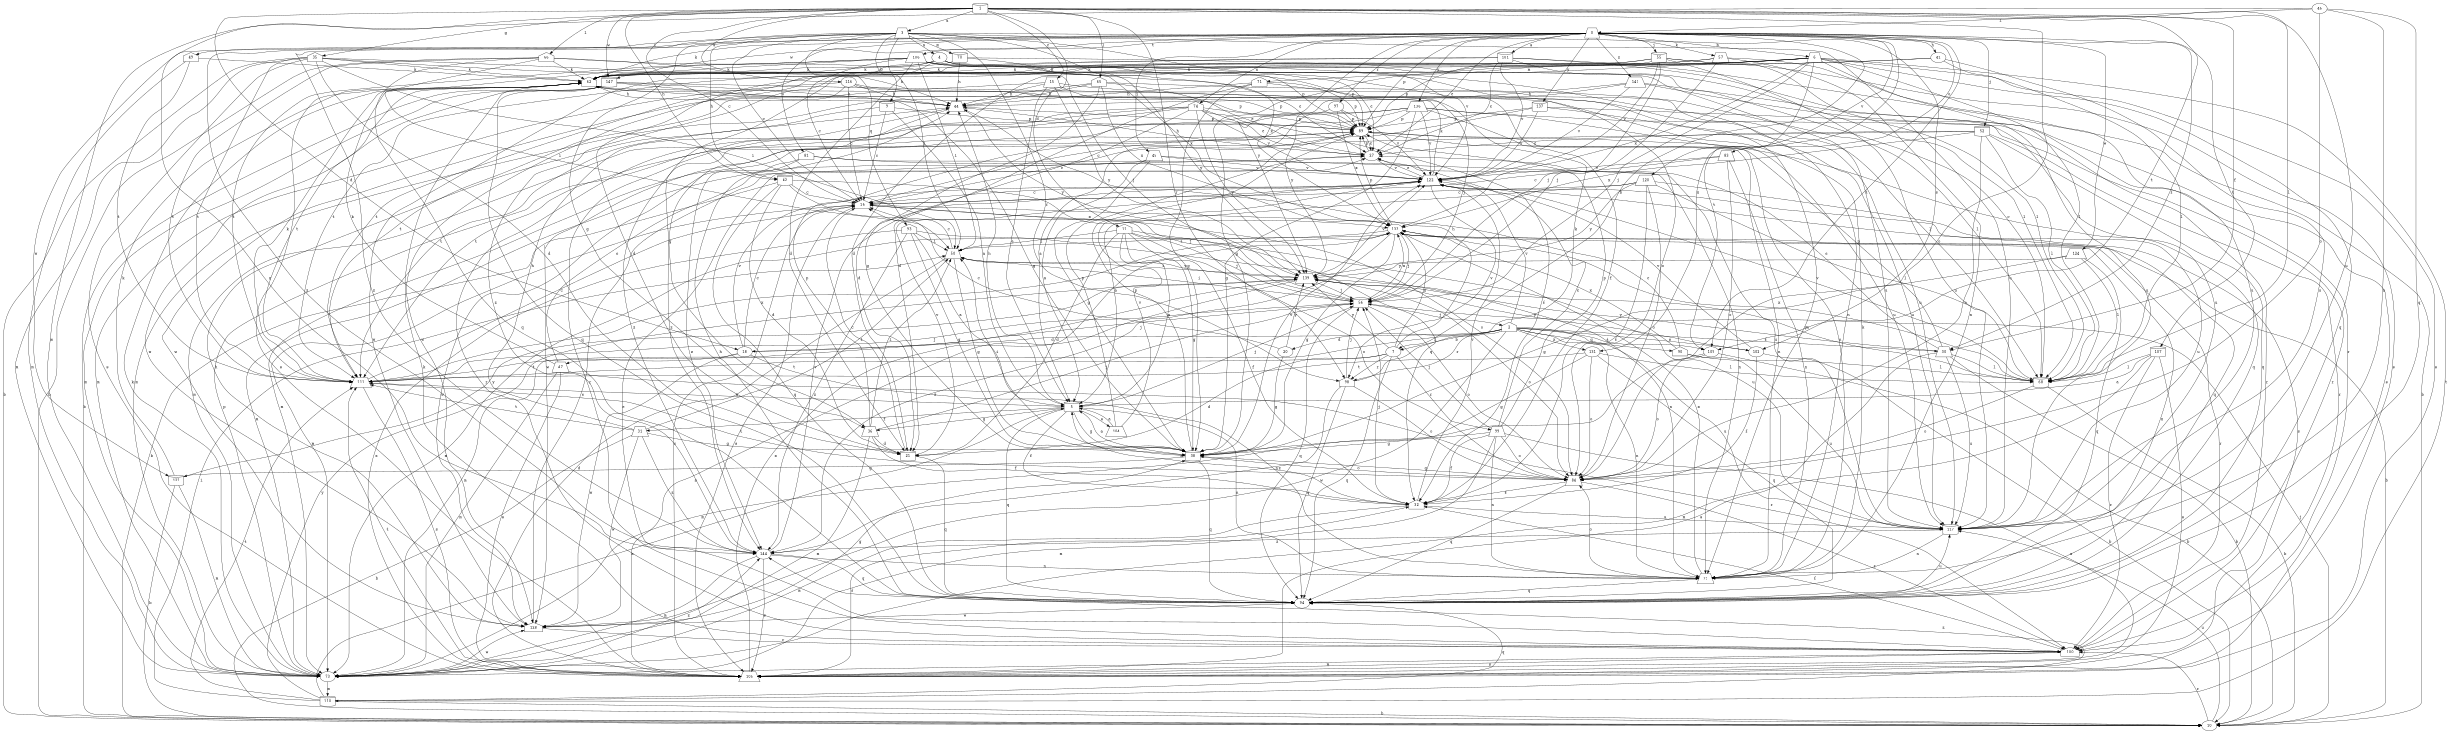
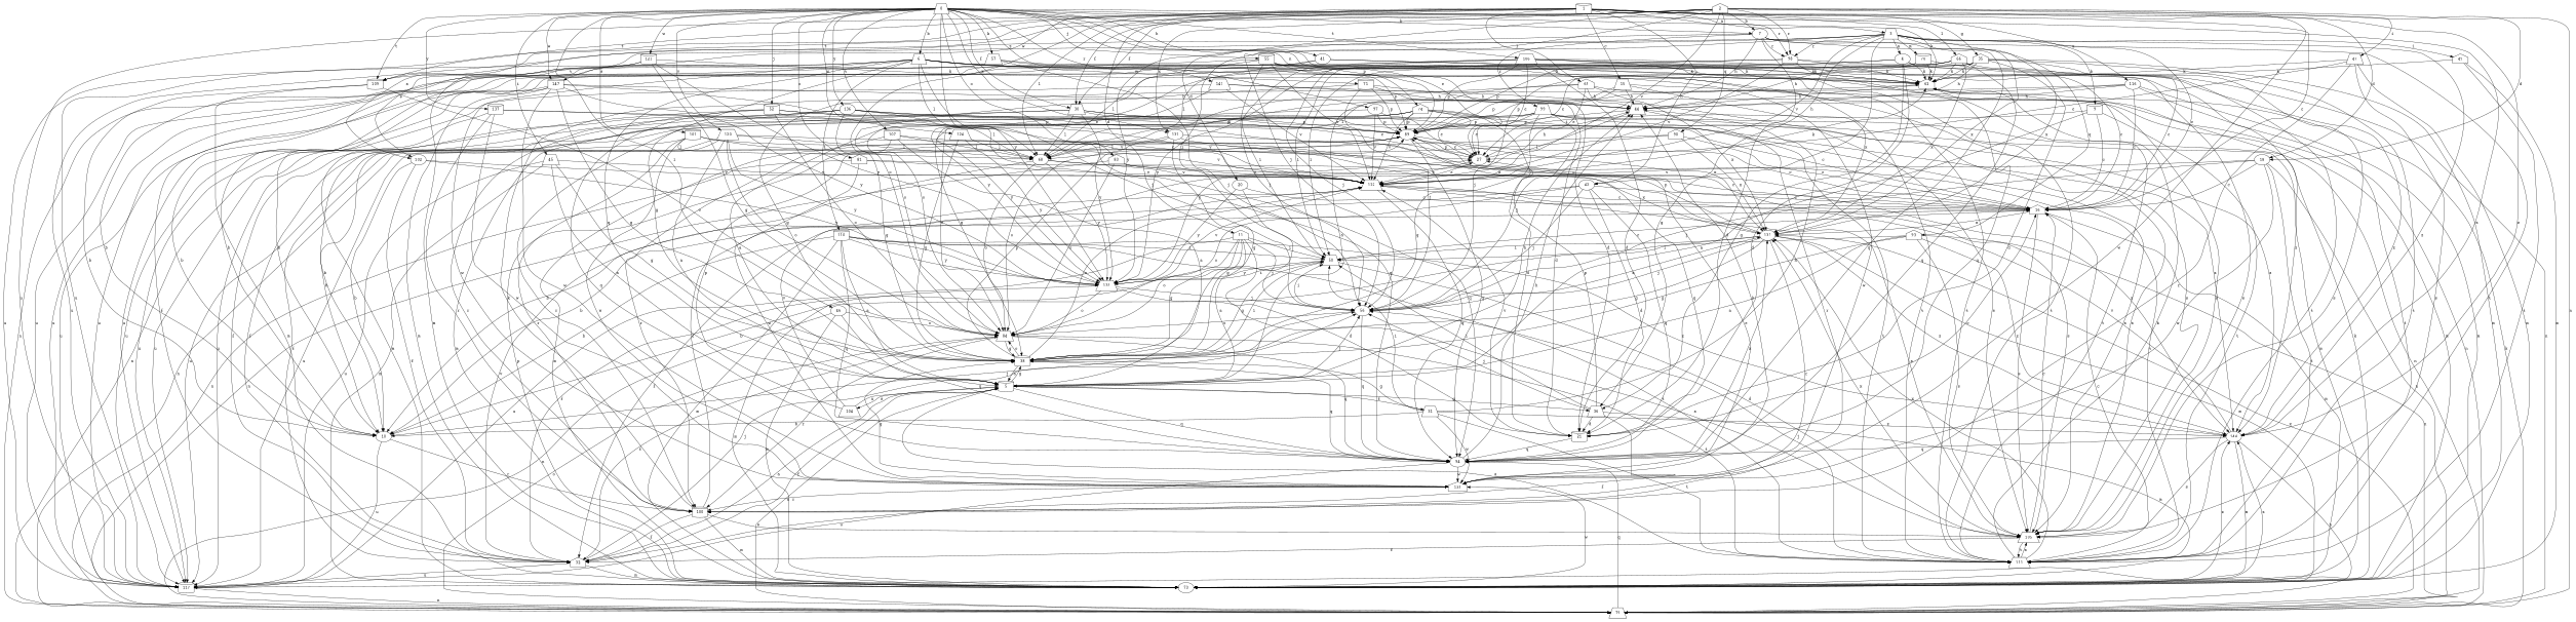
  strict digraph {
    fontname="Courier Prime"
    node [fontname="Courier Prime" shape=trapezium]
    edge [fontname="Courier Prime"]
    0
    6
    7 [shape=ellipse]
    27 [shape=ellipse]
    30
    41 [shape=ellipse]
    45
    46 [shape=ellipse]
    52 [shape=cylinder]
    55 [shape=cylinder]
    57
    62 [shape=house]
    74 [shape=house]
    81 [shape=house]
-   83
+   83 [shape=house]
    89 [shape=ellipse]
    97 [shape=ellipse]
    101 [shape=cylinder]
    106
    107 [shape=cylinder]
-   109 [shape=ellipse]
+   109 [shape=cylinder]
    120
    123 [shape=cylinder]
    124
    n25 [label=147 shape=cylinder]
    131 [shape=ellipse]
-   136
+   136 [shape=ellipse]
    137 [shape=cylinder]
    139
    143
    144 [shape=ellipse]
-   68 [shape=cylinder]
+   68 [shape=ellipse]
    117 [shape=cylinder]
-   56 [shape=cylinder]
+   56 [shape=ellipse]
    128 [shape=house]
    133 [shape=ellipse]
    21 [shape=cylinder]
    38 [shape=cylinder]
    94 [shape=ellipse]
-   71 [shape=house]
+   71 [shape=cylinder]
    105
    110 [shape=cylinder]
    98 [shape=house]
    44
    99
    111
    122
    10 [shape=ellipse]
    5 [shape=cylinder]
    73 [shape=ellipse]
    84
    79
-   100 [shape=house]
+   100 [shape=cylinder]
    32 [shape=house]
    16 [shape=house]
    50
    1 [shape=cylinder]
    3
    15
    n60 [label=11 shape=house]
    18 [shape=ellipse]
    35 [shape=house]
-   42 [shape=cylinder]
+   42 [shape=ellipse]
    65 [shape=house]
    66 [shape=house]
    116 [shape=ellipse]
    102 [shape=ellipse]
    4 [shape=ellipse]
    9 [shape=cylinder]
    36
    49 [shape=house]
    70 [shape=cylinder]
    93 [shape=house]
    2 [shape=house]
    20 [shape=ellipse]
    47
    90 [shape=house]
    31
    104
    0 -> 6 [label=b]
    0 -> 7 [label=b]
    0 -> 27 [label=e]
    0 -> 30 [label=f]
    0 -> 41 [label=h]
    0 -> 45 [label=i]
-   46 -> 0 [label=i]
+   0 -> 46 [label=i]
    0 -> 52 [label=j]
    0 -> 55 [label=j]
    0 -> 57 [label=k]
    0 -> 62 [label=k]
    0 -> 74 [label=n]
    0 -> 81 [label=o]
    0 -> 83 [label=o]
    0 -> 89 [label=p]
    0 -> 97 [label=r]
    0 -> 101 [label=s]
    0 -> 106 [label=t]
    0 -> 107 [label=t]
    0 -> 109 [label=t]
    0 -> 120 [label=v]
    0 -> 123 [label=w]
    0 -> 124 [label=w]
    0 -> n25 [label=w]
    0 -> 131 [label=x]
    0 -> 136 [label=y]
    0 -> 137 [label=y]
    0 -> 139 [label=y]
    0 -> 143 [label=z]
    0 -> 144 [label=z]
    6 -> 62 [label=k]
    6 -> 109 [label=t]
    6 -> 68 [label=l]
    6 -> 117 [label=u]
    6 -> 56 [label=j]
    6 -> 128 [label=w]
    6 -> 133 [label=x]
    6 -> 21 [label=d]
    6 -> 38 [label=g]
-   6 -> 94 [label=q]
+   6 -> 5 [label=q]
    6 -> 71 [label=m]
    6 -> 105 [label=s]
    6 -> 110 [label=t]
    7 -> 139 [label=y]
    7 -> 133 [label=x]
    7 -> 21 [label=d]
    7 -> 94 [label=q]
    7 -> 98 [label=r]
    7 -> 44 [label=h]
    7 -> 99 [label=r]
    7 -> 111 [label=t]
    27 -> 89 [label=p]
    27 -> 44 [label=h]
    27 -> 122 [label=v]
    30 -> 27 [label=e]
    30 -> 89 [label=p]
    30 -> 139 [label=y]
    30 -> 68 [label=l]
    30 -> 117 [label=u]
    30 -> 105 [label=s]
    30 -> 10 [label=b]
    41 -> 62 [label=k]
    41 -> 144 [label=z]
    41 -> 68 [label=l]
    41 -> 117 [label=u]
    45 -> 117 [label=u]
    45 -> 38 [label=g]
    45 -> 122 [label=v]
    45 -> 5 [label=a]
    45 -> 73 [label=m]
    46 -> 94 [label=q]
    46 -> 73 [label=m]
    46 -> 84 [label=o]
    46 -> 79 [label=n]
-   52 -> 27 [label=e]
+   52 -> 89 [label=e]
    52 -> 68 [label=l]
    52 -> 133 [label=x]
    52 -> 94 [label=q]
    52 -> 73 [label=m]
    52 -> 84 [label=o]
    52 -> 100 [label=r]
    55 -> 62 [label=k]
    55 -> 89 [label=p]
    55 -> 68 [label=l]
    55 -> 117 [label=u]
    55 -> 56 [label=j]
    55 -> 105 [label=s]
    55 -> 111 [label=t]
    55 -> 122 [label=v]
    57 -> 62 [label=k]
    57 -> 117 [label=u]
    57 -> 56 [label=j]
    57 -> 111 [label=t]
    57 -> 79 [label=n]
    62 -> 44 [label=h]
    62 -> 111 [label=t]
    74 -> 27 [label=e]
    74 -> 89 [label=p]
    74 -> 139 [label=y]
    74 -> 144 [label=z]
    74 -> 21 [label=d]
    74 -> 111 [label=t]
    74 -> 122 [label=v]
    74 -> 100 [label=r]
    74 -> 32 [label=f]
    81 -> 144 [label=z]
    81 -> 128 [label=w]
    81 -> 122 [label=v]
    81 -> 79 [label=n]
    83 -> 122 [label=v]
    83 -> 84 [label=o]
    83 -> 79 [label=n]
    83 -> 16 [label=c]
    89 -> 27 [label=e]
    89 -> 94 [label=q]
    89 -> 79 [label=n]
    89 -> 16 [label=c]
    97 -> 89 [label=p]
    97 -> 133 [label=x]
    97 -> 122 [label=v]
    97 -> 5 [label=a]
    101 -> 27 [label=e]
-   101 -> 62 [label=k]
    101 -> 68 [label=l]
    101 -> 128 [label=w]
    101 -> 122 [label=v]
    101 -> 10 [label=b]
    101 -> 100 [label=r]
    106 -> 27 [label=e]
    106 -> 62 [label=k]
    106 -> 89 [label=p]
    106 -> 21 [label=d]
    106 -> 105 [label=s]
    106 -> 111 [label=t]
    106 -> 84 [label=o]
    106 -> 32 [label=f]
    106 -> 16 [label=c]
    106 -> 50 [label=i]
    107 -> 68 [label=l]
    107 -> 105 [label=s]
    107 -> 5 [label=a]
    107 -> 73 [label=m]
    107 -> 100 [label=r]
    109 -> 10 [label=b]
    109 -> 73 [label=m]
    109 -> 84 [label=o]
    120 -> 139 [label=y]
    120 -> 68 [label=l]
    120 -> 117 [label=u]
    120 -> 5 [label=a]
    120 -> 84 [label=o]
    120 -> 32 [label=f]
    120 -> 16 [label=c]
    123 -> 62 [label=k]
    123 -> 139 [label=y]
-   38 -> 123 [label=g]
+   123 -> 38 [label=g]
    123 -> 10 [label=b]
    123 -> 73 [label=m]
    124 -> 139 [label=y]
    124 -> 68 [label=l]
    124 -> 38 [label=g]
    124 -> 94 [label=q]
-   15 -> 139 [label=y]
+   n25 -> 139 [label=y]
    n25 -> 117 [label=u]
    n25 -> 128 [label=w]
    n25 -> 38 [label=g]
    n25 -> 94 [label=q]
    n25 -> 44 [label=h]
    n25 -> 10 [label=b]
    n25 -> 73 [label=m]
    131 -> 68 [label=l]
    131 -> 38 [label=g]
    131 -> 94 [label=q]
    131 -> 111 [label=t]
    131 -> 84 [label=o]
    136 -> 89 [label=p]
    136 -> 144 [label=z]
    136 -> 117 [label=u]
    136 -> 38 [label=g]
    136 -> 122 [label=v]
    136 -> 73 [label=m]
    136 -> 79 [label=n]
-   136 -> 100 [label=r]
    136 -> 16 [label=c]
    137 -> 89 [label=p]
    137 -> 117 [label=u]
    137 -> 128 [label=w]
    137 -> 122 [label=v]
    137 -> 100 [label=r]
    139 -> 56 [label=j]
    139 -> 105 [label=s]
    139 -> 122 [label=v]
    139 -> 73 [label=m]
    139 -> 84 [label=o]
    139 -> 50 [label=i]
    143 -> 139 [label=y]
    143 -> 117 [label=u]
    143 -> 105 [label=s]
    143 -> 44 [label=h]
    143 -> 122 [label=v]
    144 -> 94 [label=q]
    144 -> 105 [label=s]
    144 -> 122 [label=v]
    144 -> 73 [label=m]
    144 -> 79 [label=n]
    68 -> 139 [label=y]
    68 -> 133 [label=x]
    68 -> 122 [label=v]
    68 -> 10 [label=b]
    68 -> 84 [label=o]
    117 -> 144 [label=z]
    117 -> 79 [label=n]
    56 -> 133 [label=x]
    56 -> 94 [label=q]
    56 -> 84 [label=o]
    56 -> 50 [label=i]
    128 -> 27 [label=e]
    128 -> 38 [label=g]
    128 -> 44 [label=h]
    128 -> 100 [label=r]
    133 -> 89 [label=p]
    133 -> 144 [label=z]
    133 -> 56 [label=j]
    133 -> 38 [label=g]
    133 -> 10 [label=b]
    133 -> 73 [label=m]
    133 -> 100 [label=r]
    133 -> 50 [label=i]
    21 -> 94 [label=q]
    21 -> 122 [label=v]
    21 -> 16 [label=c]
    38 -> 89 [label=p]
    38 -> 94 [label=q]
    38 -> 122 [label=v]
    38 -> 5 [label=a]
    38 -> 84 [label=o]
    38 -> 50 [label=i]
    94 -> 117 [label=u]
    94 -> 128 [label=w]
    94 -> 133 [label=x]
    94 -> 44 [label=h]
    71 -> 89 [label=p]
    71 -> 56 [label=j]
    71 -> 21 [label=d]
    71 -> 38 [label=g]
    71 -> 44 [label=h]
    105 -> 133 [label=x]
    105 -> 111 [label=t]
    105 -> 32 [label=f]
    105 -> 16 [label=c]
    110 -> 139 [label=y]
    110 -> 144 [label=z]
    110 -> 94 [label=q]
    110 -> 111 [label=t]
    110 -> 10 [label=b]
    110 -> 5 [label=a]
-   73 -> 110 [label=m]
+   110 -> 73 [label=m]
    110 -> 50 [label=i]
    98 -> 62 [label=k]
    98 -> 144 [label=z]
    98 -> 56 [label=j]
    98 -> 94 [label=q]
-   122 -> 98 [label=v]
+   98 -> 122 [label=v]
    98 -> 84 [label=o]
    44 -> 89 [label=p]
    44 -> 139 [label=y]
    44 -> 100 [label=r]
    99 -> 27 [label=e]
    99 -> 89 [label=p]
    99 -> 56 [label=j]
    99 -> 38 [label=g]
    99 -> 105 [label=s]
    99 -> 73 [label=m]
    99 -> 84 [label=o]
    99 -> 79 [label=n]
    99 -> 32 [label=f]
    111 -> 62 [label=k]
    111 -> 56 [label=j]
    111 -> 133 [label=x]
    111 -> 105 [label=s]
    111 -> 5 [label=a]
    111 -> 16 [label=c]
    122 -> 27 [label=e]
    122 -> 62 [label=k]
    122 -> 94 [label=q]
    122 -> 105 [label=s]
    122 -> 16 [label=c]
    10 -> 117 [label=u]
    10 -> 56 [label=j]
    10 -> 100 [label=r]
    5 -> 56 [label=j]
    5 -> 38 [label=g]
    5 -> 94 [label=q]
    5 -> 44 [label=h]
    5 -> 79 [label=n]
    5 -> 32 [label=f]
    5 -> 36 [label=g]
    5 -> 31 [label=f]
    5 -> 104 [label=s]
    73 -> 62 [label=k]
    73 -> 89 [label=p]
    73 -> 144 [label=z]
    73 -> 128 [label=w]
    84 -> 38 [label=g]
    84 -> 94 [label=q]
    84 -> 111 [label=t]
    84 -> 100 [label=r]
    84 -> 32 [label=f]
    79 -> 62 [label=k]
    79 -> 133 [label=x]
    79 -> 94 [label=q]
    79 -> 84 [label=o]
    100 -> 27 [label=e]
    100 -> 62 [label=k]
    100 -> 105 [label=s]
    100 -> 73 [label=m]
    100 -> 32 [label=f]
    32 -> 117 [label=u]
    32 -> 56 [label=j]
    32 -> 122 [label=v]
    32 -> 5 [label=a]
    32 -> 73 [label=m]
    16 -> 133 [label=x]
    16 -> 105 [label=s]
    16 -> 73 [label=m]
-   16 -> 32 [label=q]
+   16 -> 32 [label=f]
    50 -> 139 [label=y]
    50 -> 38 [label=g]
    50 -> 105 [label=d]
    50 -> 16 [label=c]
    1 -> 30 [label=f]
    1 -> 109 [label=t]
    1 -> n25 [label=w]
    1 -> 144 [label=z]
    1 -> 68 [label=l]
    1 -> 117 [label=u]
    1 -> 98 [label=r]
    1 -> 84 [label=o]
    1 -> 16 [label=c]
    1 -> 3 [label=a]
    1 -> 15 [label=c]
    1 -> n60 [label=d]
    1 -> 18 [label=d]
    1 -> 35 [label=g]
    1 -> 42 [label=h]
    1 -> 65 [label=l]
    1 -> 66 [label=l]
    1 -> 116 [label=u]
    3 -> 144 [label=z]
    3 -> 117 [label=u]
    3 -> 133 [label=x]
    3 -> 98 [label=r]
    3 -> 122 [label=v]
    3 -> 16 [label=c]
    3 -> 50 [label=i]
    3 -> 42 [label=h]
    3 -> 102 [label=s]
    3 -> 4 [label=a]
    3 -> 9 [label=b]
    3 -> 36 [label=g]
    3 -> 49 [label=i]
    3 -> 70 [label=m]
    3 -> 93 [label=q]
    15 -> 89 [label=p]
    15 -> 128 [label=w]
    15 -> 44 [label=h]
    15 -> 5 [label=a]
    15 -> 79 [label=n]
    n60 -> 117 [label=u]
    n60 -> 56 [label=j]
    n60 -> 21 [label=d]
    n60 -> 38 [label=g]
    n60 -> 5 [label=a]
    n60 -> 84 [label=o]
    n60 -> 32 [label=f]
    n60 -> 50 [label=i]
    18 -> 56 [label=j]
    18 -> 128 [label=w]
    18 -> 111 [label=t]
    18 -> 122 [label=v]
    18 -> 79 [label=n]
    18 -> 16 [label=c]
    35 -> 62 [label=k]
    35 -> 56 [label=j]
    35 -> 21 [label=d]
    35 -> 105 [label=s]
    35 -> 44 [label=h]
    35 -> 111 [label=t]
    35 -> 10 [label=b]
    35 -> 73 [label=m]
    35 -> 50 [label=i]
    42 -> 56 [label=j]
    42 -> 21 [label=d]
    42 -> 94 [label=q]
    42 -> 10 [label=b]
    42 -> 84 [label=o]
    42 -> 16 [label=c]
    65 -> 27 [label=e]
    65 -> 68 [label=l]
    65 -> 133 [label=x]
    65 -> 38 [label=g]
    65 -> 44 [label=h]
    65 -> 73 [label=m]
    66 -> 27 [label=e]
    66 -> 62 [label=k]
    66 -> 133 [label=x]
    66 -> 94 [label=q]
    66 -> 111 [label=t]
    66 -> 10 [label=b]
    66 -> 50 [label=i]
    116 -> 89 [label=p]
    116 -> 68 [label=l]
    116 -> 44 [label=h]
    116 -> 111 [label=t]
    116 -> 73 [label=m]
    116 -> 16 [label=c]
    102 -> 139 [label=y]
    102 -> 122 [label=v]
    102 -> 10 [label=b]
    102 -> 32 [label=f]
    4 -> 62 [label=k]
    4 -> 89 [label=p]
    4 -> 117 [label=u]
    4 -> 21 [label=d]
    4 -> 79 [label=n]
    4 -> 36 [label=g]
-   9 -> 89 [label=p]
+   9 -> 89 [label=i]
    9 -> 111 [label=t]
    9 -> 5 [label=a]
    9 -> 16 [label=c]
    36 -> 89 [label=p]
    36 -> 56 [label=j]
    36 -> 21 [label=d]
    36 -> 73 [label=m]
    36 -> 32 [label=f]
    36 -> 50 [label=i]
    49 -> 62 [label=k]
    49 -> 111 [label=t]
    49 -> 73 [label=m]
    70 -> 62 [label=k]
    70 -> 139 [label=y]
    70 -> 44 [label=h]
-   70 -> 68 [label=c]
+   70 -> 16 [label=c]
    93 -> 144 [label=z]
    93 -> 38 [label=g]
    93 -> 105 [label=s]
    93 -> 5 [label=a]
    93 -> 79 [label=n]
    93 -> 50 [label=i]
    2 -> 7 [label=b]
    2 -> 30 [label=f]
    2 -> 109 [label=t]
    2 -> 131 [label=x]
    2 -> 117 [label=u]
-   56 -> 2 [label=j]
+   2 -> 56 [label=j]
    2 -> 128 [label=w]
    2 -> 98 [label=r]
    2 -> 122 [label=v]
    2 -> 79 [label=n]
    2 -> 18 [label=d]
    2 -> 102 [label=s]
    2 -> 20 [label=d]
    2 -> 47 [label=i]
    2 -> 90 [label=q]
    20 -> 139 [label=y]
    20 -> 38 [label=g]
    20 -> 16 [label=c]
    47 -> 27 [label=e]
    47 -> 62 [label=k]
    47 -> 105 [label=s]
    47 -> 73 [label=m]
    47 -> 100 [label=r]
    90 -> 68 [label=l]
    90 -> 117 [label=u]
    90 -> 133 [label=x]
    90 -> 16 [label=c]
    31 -> 144 [label=z]
    31 -> 128 [label=w]
    31 -> 38 [label=g]
    31 -> 44 [label=h]
    31 -> 111 [label=t]
    31 -> 10 [label=b]
    31 -> 50 [label=i]
    104 -> 89 [label=p]
    104 -> 122 [label=v]
    104 -> 5 [label=a]
  }
